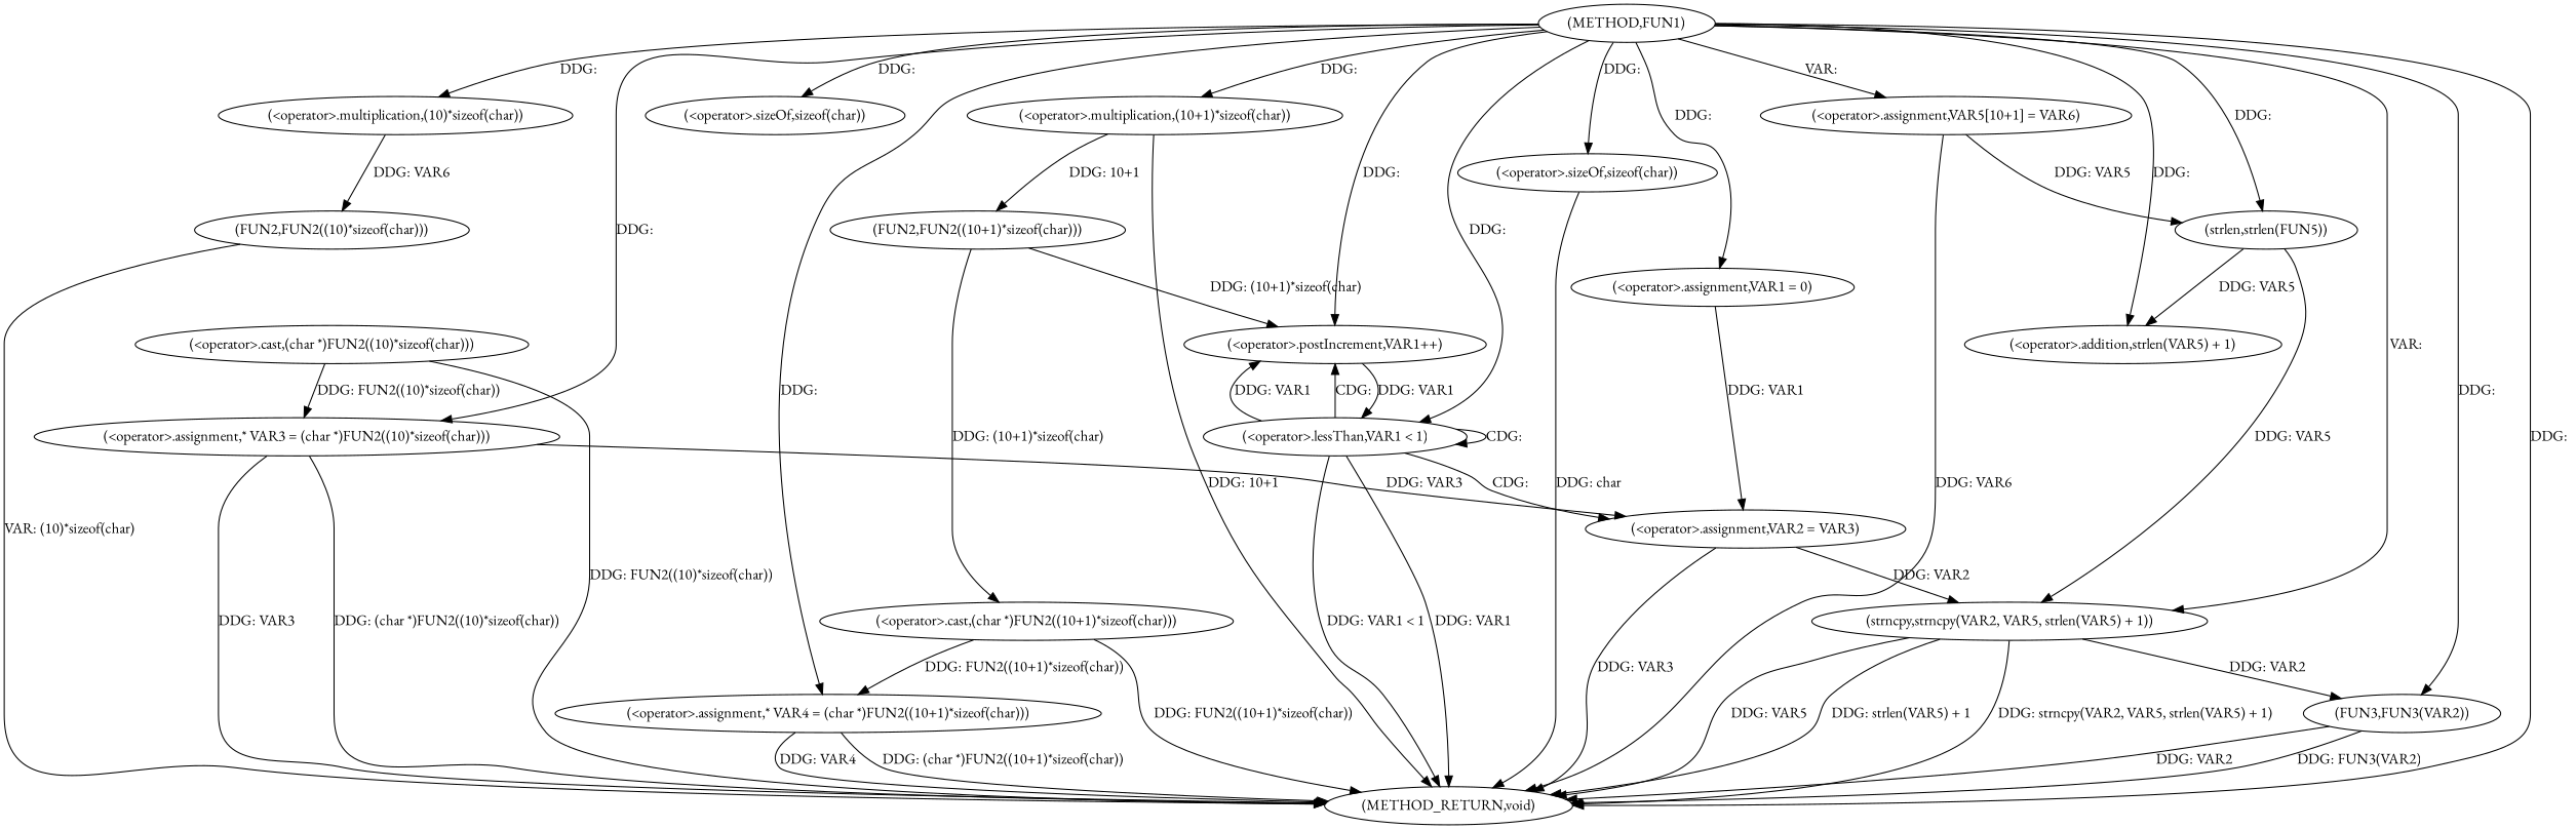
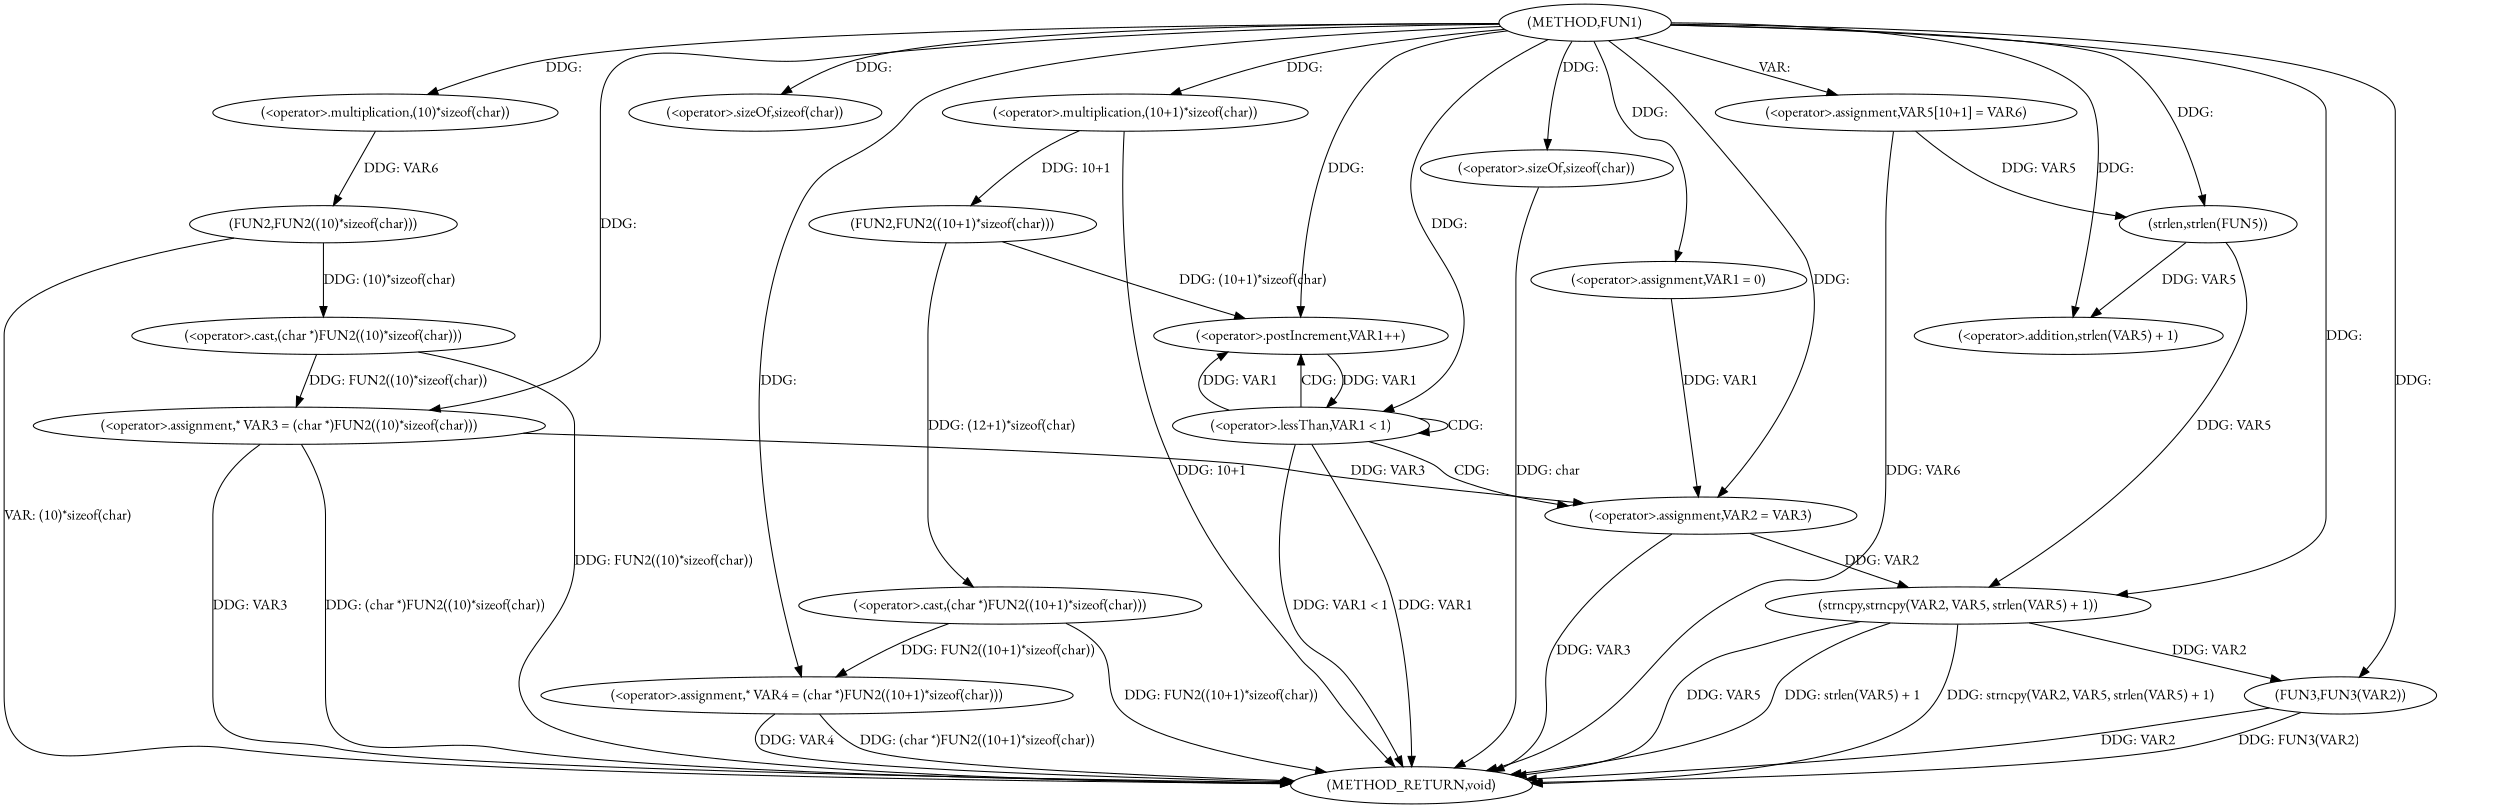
  digraph {
    fontname="EB Garamond"
    node [fontname="EB Garamond"]
    edge [fontname="EB Garamond"]
    n1 [label="(METHOD,FUN1)"]
    n2 [label="(<operator>.assignment,* VAR3 = (char *)FUN2((10)*sizeof(char)))"]
    n3 [label="(<operator>.multiplication,(10)*sizeof(char))"]
    n4 [label="(<operator>.sizeOf,sizeof(char))"]
    n5 [label="(<operator>.assignment,* VAR4 = (char *)FUN2((10+1)*sizeof(char)))"]
    n6 [label="(<operator>.multiplication,(10+1)*sizeof(char))"]
    n7 [label="(<operator>.sizeOf,sizeof(char))"]
    n8 [label="(<operator>.assignment,VAR1 = 0)"]
    n9 [label="(<operator>.lessThan,VAR1 < 1)"]
    n10 [label="(<operator>.postIncrement,VAR1++)"]
    n11 [label="(<operator>.assignment,VAR2 = VAR3)"]
    n12 [label="(<operator>.assignment,VAR5[10+1] = VAR6)"]
    n13 [label="(strncpy,strncpy(VAR2, VAR5, strlen(VAR5) + 1))"]
    n14 [label="(<operator>.addition,strlen(VAR5) + 1)"]
    n15 [label="(strlen,strlen(FUN5))"]
    n16 [label="(FUN3,FUN3(VAR2))"]
    n17 [label="(METHOD_RETURN,void)"]
    n18 [label="(FUN2,FUN2((10)*sizeof(char)))"]
    n19 [label="(FUN2,FUN2((10+1)*sizeof(char)))"]
    n20 [label="(<operator>.cast,(char *)FUN2((10)*sizeof(char)))"]
    n21 [label="(<operator>.cast,(char *)FUN2((10+1)*sizeof(char)))"]
    n1 -> n2 [label="DDG: "]
    n1 -> n3 [label="DDG: "]
    n1 -> n4 [label="DDG: "]
    n1 -> n5 [label="DDG: "]
    n1 -> n6 [label="DDG: "]
    n1 -> n7 [label="DDG: "]
    n1 -> n8 [label="DDG: "]
    n1 -> n9 [label="DDG: "]
    n1 -> n10 [label="DDG: "]
-   n1 -> n17 [label="DDG: "]
+   n1 -> n11 [label="DDG: "]
    n1 -> n12 [label="VAR: "]
-   n1 -> n13 [label="VAR: "]
+   n1 -> n13 [label="DDG: "]
    n1 -> n14 [label="DDG: "]
    n1 -> n15 [label="DDG: "]
    n1 -> n16 [label="DDG: "]
    n2 -> n11 [label="DDG: VAR3"]
    n2 -> n17 [label="DDG: (char *)FUN2((10)*sizeof(char))"]
    n2 -> n17 [label="DDG: VAR3"]
    n3 -> n18 [label="DDG: VAR6"]
    n5 -> n17 [label="DDG: (char *)FUN2((10+1)*sizeof(char))"]
    n5 -> n17 [label="DDG: VAR4"]
    n6 -> n17 [label="DDG: 10+1"]
    n6 -> n19 [label="DDG: 10+1"]
    n7 -> n17 [label="DDG: char"]
    n8 -> n11 [label="DDG: VAR1"]
    n9 -> n9 [label="CDG: "]
    n9 -> n10 [label="DDG: VAR1"]
    n9 -> n10 [label="CDG: "]
    n9 -> n11 [label="CDG: "]
    n9 -> n17 [label="DDG: VAR1 < 1"]
    n9 -> n17 [label="DDG: VAR1"]
    n10 -> n9 [label="DDG: VAR1"]
    n11 -> n13 [label="DDG: VAR2"]
    n11 -> n17 [label="DDG: VAR3"]
    n12 -> n15 [label="DDG: VAR5"]
    n12 -> n17 [label="DDG: VAR6"]
    n13 -> n16 [label="DDG: VAR2"]
    n13 -> n17 [label="DDG: strncpy(VAR2, VAR5, strlen(VAR5) + 1)"]
    n13 -> n17 [label="DDG: VAR5"]
    n13 -> n17 [label="DDG: strlen(VAR5) + 1"]
    n15 -> n13 [label="DDG: VAR5"]
    n15 -> n14 [label="DDG: VAR5"]
    n16 -> n17 [label="DDG: VAR2"]
    n16 -> n17 [label="DDG: FUN3(VAR2)"]
    n18 -> n17 [label="VAR: (10)*sizeof(char)"]
+   n18 -> n20 [label="DDG: (10)*sizeof(char)"]
    n19 -> n10 [label="DDG: (10+1)*sizeof(char)"]
-   n19 -> n21 [label="DDG: (10+1)*sizeof(char)"]
+   n19 -> n21 [label="DDG: (12+1)*sizeof(char)"]
    n20 -> n2 [label="DDG: FUN2((10)*sizeof(char))"]
    n20 -> n17 [label="DDG: FUN2((10)*sizeof(char))"]
    n21 -> n5 [label="DDG: FUN2((10+1)*sizeof(char))"]
    n21 -> n17 [label="DDG: FUN2((10+1)*sizeof(char))"]
  }
